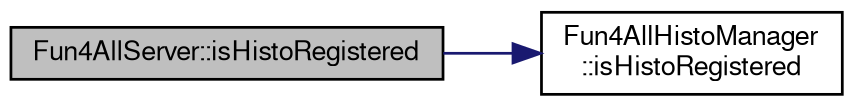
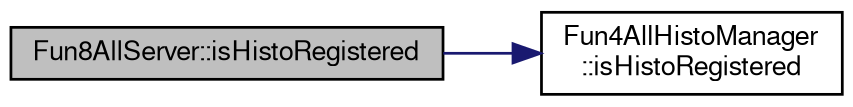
  digraph {
    rankdir=LR
    node [color=black fontname=FreeSans fontsize=10 shape=record]
-   n1 [fillcolor=grey75 fontcolor=black height=0.2 label="Fun4AllServer::isHistoRegistered" style=filled width=0.4]
+   n1 [fillcolor=grey75 fontcolor=black height=0.2 label="Fun8AllServer::isHistoRegistered" style=filled width=0.4]
    n2 [height=0.2 label="Fun4AllHistoManager\l::isHistoRegistered" width=0.4]
    n1 -> n2 [color=midnightblue fontname=FreeSans fontsize=10 labelfontname=FreeSans labelfontsize=10 style=solid]
  }
